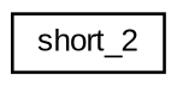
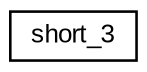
  digraph {
    rankdir=LR
    fontname="Liberation Sans"
-   n1 [color=black fillcolor=white fontname="Liberation Sans" fontsize=10 height=0.2 label=short_2 shape=record style=filled width=0.4]
+   n1 [color=black fillcolor=white fontname="Liberation Sans" fontsize=10 height=0.2 label=short_3 shape=record style=filled width=0.4]
  }
